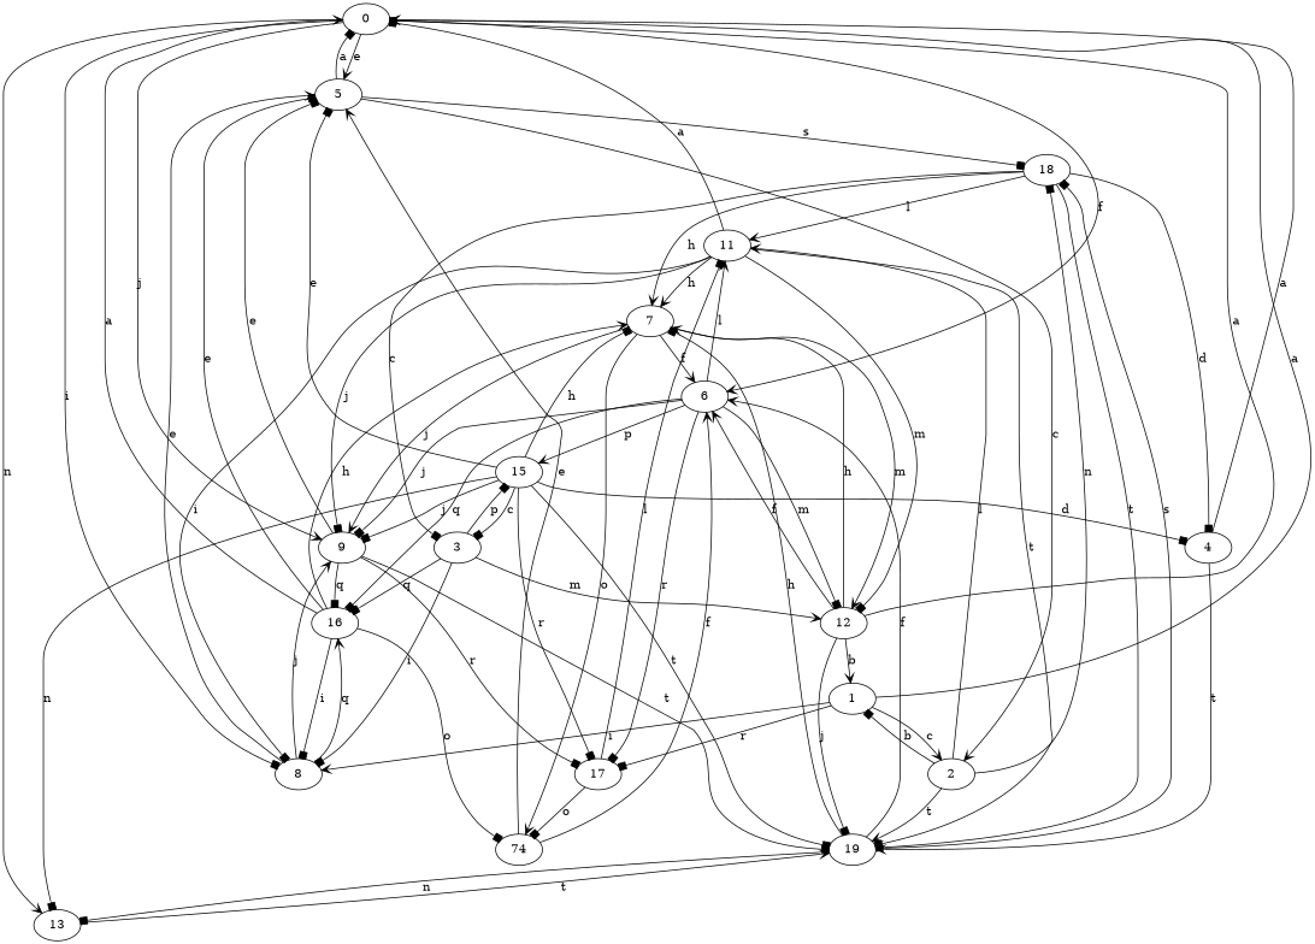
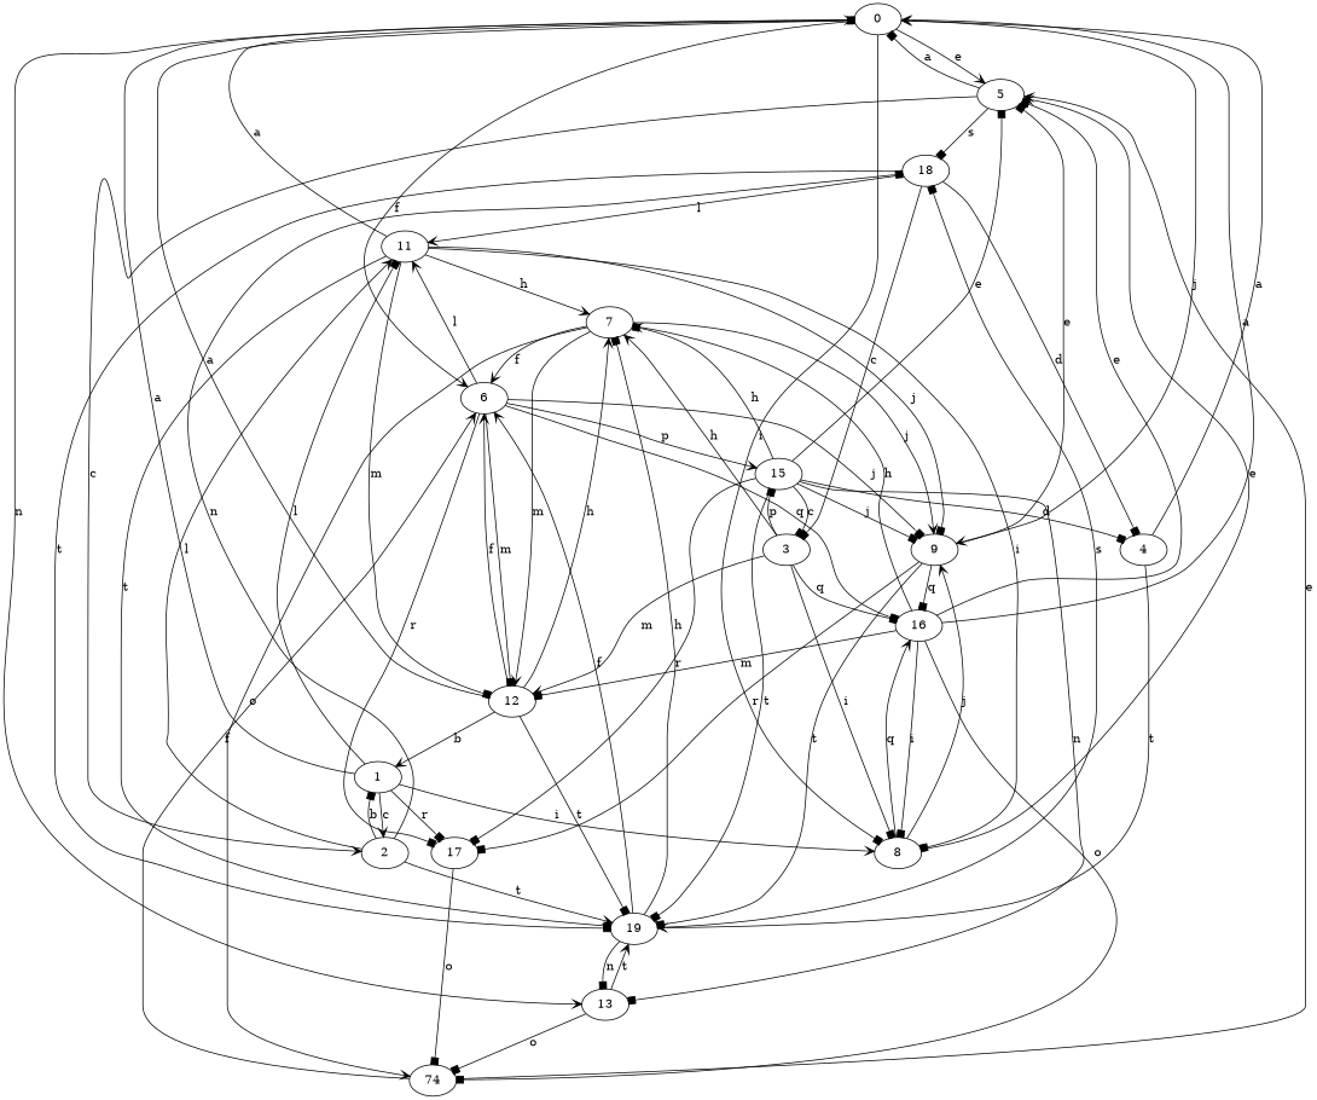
  strict digraph {
    edge [arrowhead=box]
    0
    5
    6
    8
    9
    13
    2
    18
    11
    17
    12
    15
    16
    19
    n15 [label=74]
    1
    7
    3
    4
    0 -> 5 [arrowhead=vee label=e]
    0 -> 6 [arrowhead=vee label=f]
    0 -> 8 [label=i]
    0 -> 9 [arrowhead=vee label=j]
    0 -> 13 [arrowhead=vee label=n]
    5 -> 0 [label=a]
    5 -> 2 [arrowhead=vee label=c]
    5 -> 18 [label=s]
    6 -> 9 [label=j]
    6 -> 11 [arrowhead=vee label=l]
    6 -> 17 [label=r]
    6 -> 12 [label=m]
    6 -> 15 [arrowhead=vee label=p]
    6 -> 16 [label=q]
    8 -> 5 [arrowhead=vee label=e]
    8 -> 9 [arrowhead=vee label=j]
    8 -> 16 [arrowhead=vee label=q]
    9 -> 5 [label=e]
    9 -> 17 [label=r]
    9 -> 16 [label=q]
    9 -> 19 [label=t]
    13 -> 19 [arrowhead=vee label=t]
+   13 -> n15 [label=o]
    2 -> 18 [label=n]
    2 -> 11 [arrowhead=vee label=l]
    2 -> 19 [arrowhead=vee label=t]
    2 -> 1 [label=b]
    18 -> 11 [arrowhead=vee label=l]
    18 -> 19 [label=t]
    18 -> 3 [label=c]
    18 -> 4 [label=d]
    11 -> 0 [label=a]
    11 -> 8 [label=i]
    11 -> 9 [label=j]
    11 -> 12 [label=m]
    11 -> 19 [label=t]
    11 -> 7 [arrowhead=vee label=h]
    17 -> n15 [label=o]
    12 -> 0 [label=a]
    12 -> 6 [arrowhead=vee label=f]
-   12 -> 19 [label=j]
+   12 -> 19 [label=t]
    12 -> 1 [arrowhead=vee label=b]
    12 -> 7 [arrowhead=vee label=h]
    15 -> 5 [label=e]
    15 -> 9 [label=j]
    15 -> 13 [label=n]
    15 -> 17 [label=r]
    15 -> 19 [label=t]
    15 -> 7 [label=h]
    15 -> 3 [label=c]
    15 -> 4 [label=d]
    16 -> 0 [arrowhead=vee label=a]
    16 -> 5 [label=e]
    16 -> 8 [label=i]
+   16 -> 12 [label=m]
    16 -> n15 [label=o]
    16 -> 7 [arrowhead=vee label=h]
    19 -> 6 [arrowhead=vee label=f]
    19 -> 13 [label=n]
    19 -> 18 [label=s]
    19 -> 7 [label=h]
    n15 -> 5 [arrowhead=vee label=e]
    n15 -> 6 [arrowhead=vee label=f]
    1 -> 0 [arrowhead=vee label=a]
    1 -> 8 [arrowhead=vee label=i]
    1 -> 2 [arrowhead=vee label=c]
-   17 -> 11 [label=l]
+   1 -> 11 [label=l]
    1 -> 17 [label=r]
    7 -> 6 [arrowhead=vee label=f]
    7 -> 9 [arrowhead=vee label=j]
    7 -> 12 [arrowhead=vee label=m]
    7 -> n15 [arrowhead=vee label=o]
    3 -> 8 [label=i]
    3 -> 12 [arrowhead=vee label=m]
    3 -> 15 [label=p]
    3 -> 16 [label=q]
-   18 -> 7 [arrowhead=vee label=h]
+   3 -> 7 [arrowhead=vee label=h]
    4 -> 0 [arrowhead=vee label=a]
    4 -> 19 [arrowhead=vee label=t]
  }
